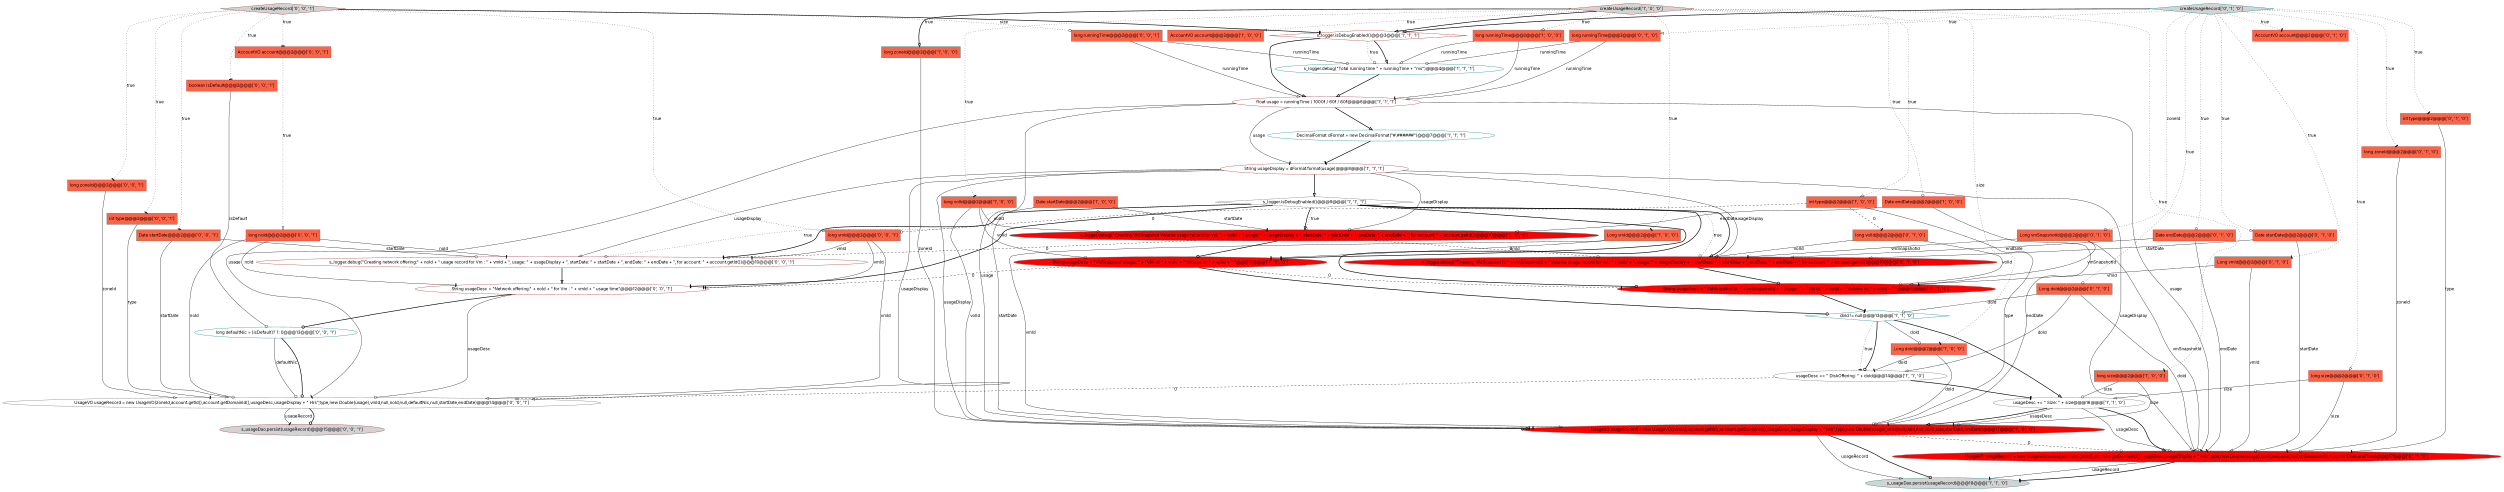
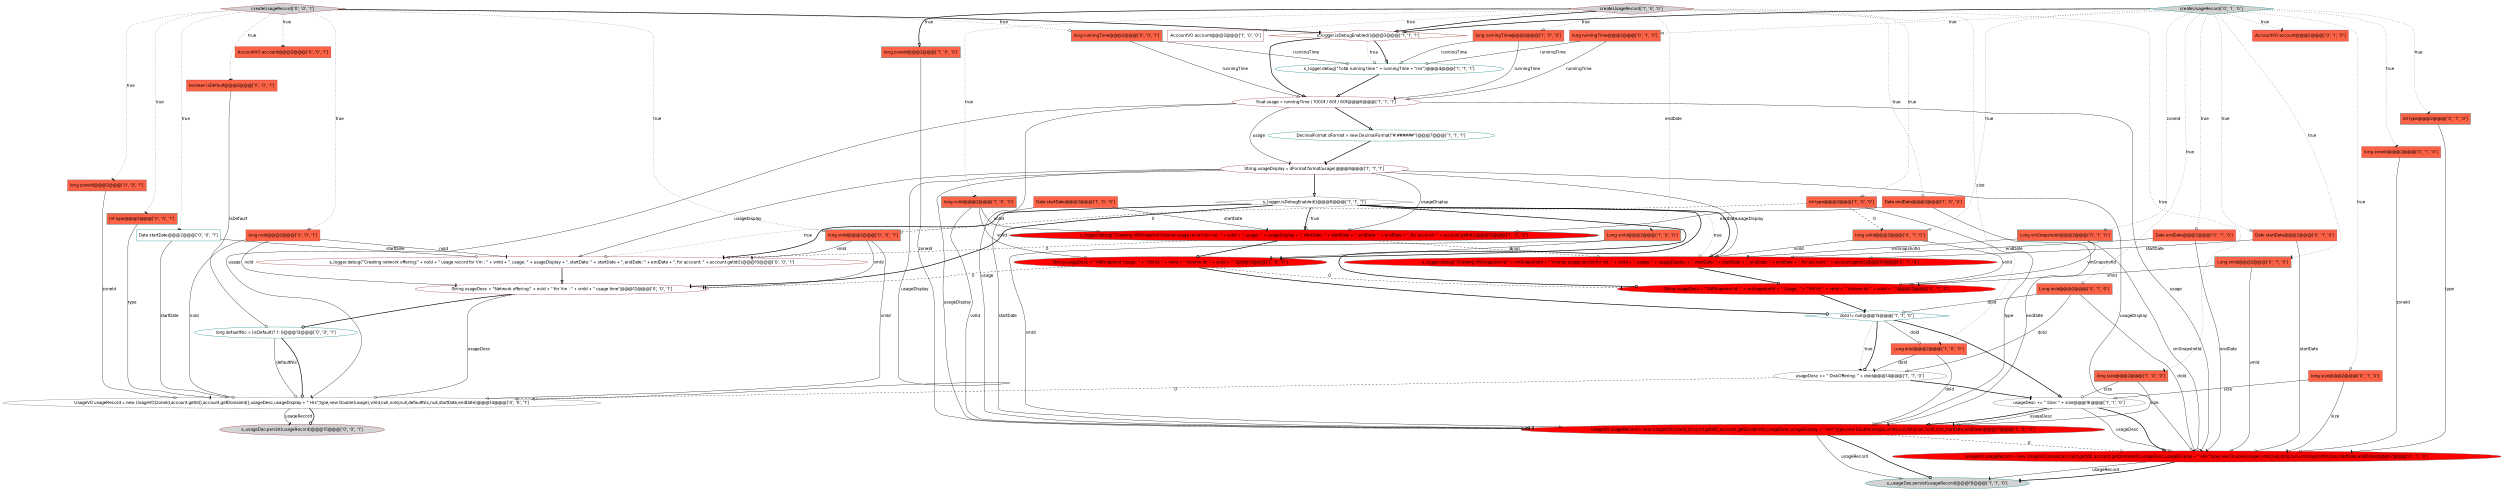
  digraph {
    fontname=Inter
    node [color=brown fillcolor=tomato fontname=Inter shape=box style=filled]
    edge [arrowhead=tee fontname=Inter style=solid]
    n1 [color=teal label="long zoneId@@@2@@@['1', '0', '0']"]
    n2 [color=gray40 fillcolor=red label="UsageVO usageRecord = new UsageVO(zoneId,account.getId(),account.getDomainId(),usageDesc,usageDisplay + \" Hrs\",type,new Double(usage),vmId,null,doId,null,volId,size,startDate,endDate)@@@17@@@['1', '0', '0']" shape=ellipse]
    n3 [color=gray40 fillcolor=red label="UsageVO usageRecord = new UsageVO(zoneId,account.getId(),account.getDomainId(),usageDesc,usageDisplay + \" Hrs\",type,new Double(usage),vmId,null,doId,null,vmSnapshotId,size,startDate,endDate)@@@17@@@['0', '1', '0']" shape=ellipse]
    n4 [color=teal fillcolor=lightgray label="s_usageDao.persist(usageRecord)@@@18@@@['1', '1', '0']" shape=ellipse]
    n5 [color=teal label="long vmId@@@2@@@['0', '0', '1']"]
    n6 [fillcolor=white label="String usageDesc = \"Network offering:\" + noId + \" for Vm : \" + vmId + \" usage time\"@@@12@@@['0', '0', '1']" shape=ellipse]
    n7 [color=gray40 fillcolor=white label="UsageVO usageRecord = new UsageVO(zoneId,account.getId(),account.getDomainId(),usageDesc,usageDisplay + \" Hrs\",type,new Double(usage),vmId,null,noId,null,defaultNic,null,startDate,endDate)@@@14@@@['0', '0', '1']" shape=ellipse]
    n8 [fillcolor=white label="s_logger.debug(\"Creating network offering:\" + noId + \" usage record for Vm : \" + vmId + \", usage: \" + usageDisplay + \", startDate: \" + startDate + \", endDate: \" + endDate + \", for account: \" + account.getId())@@@10@@@['0', '0', '1']" shape=ellipse]
    n9 [color=teal fillcolor=white label="long defaultNic = (isDefault)? 1: 0@@@13@@@['0', '0', '1']" shape=ellipse]
    n10 [fillcolor=lightgray label="s_usageDao.persist(usageRecord)@@@15@@@['0', '0', '1']" shape=ellipse]
    n11 [color=teal fillcolor=white label="doId != null@@@13@@@['1', '1', '0']" shape=diamond]
    n12 [color=gray40 fillcolor=white label="usageDesc += \" DiskOffering: \" + doId@@@14@@@['1', '1', '0']" shape=ellipse]
    n13 [color=gray40 fillcolor=white label="usageDesc += \" Size: \" + size@@@16@@@['1', '1', '0']" shape=ellipse]
    n14 [label="Long doId@@@2@@@['1', '0', '0']"]
    n15 [label="AccountVO account@@@2@@@['0', '0', '1']"]
    n16 [color=teal fillcolor=white label="s_logger.debug(\"Total running time \" + runningTime + \"ms\")@@@4@@@['1', '1', '1']" shape=ellipse]
    n17 [fillcolor=white label="float usage = runningTime / 1000f / 60f / 60f@@@6@@@['1', '1', '1']" shape=ellipse]
    n18 [color=teal fillcolor=white label="DecimalFormat dFormat = new DecimalFormat(\"#.######\")@@@7@@@['1', '1', '1']" shape=ellipse]
    n19 [fillcolor=white label="String usageDisplay = dFormat.format(usage)@@@8@@@['1', '1', '1']" shape=ellipse]
    n20 [fillcolor=red label="String usageDesc = \"VMSnapshot Id: \" + vmSnapshotId + \" Usage: \" + \"VM Id: \" + vmId + \" Volume Id: \" + volId + \" \"@@@12@@@['0', '1', '0']" shape=ellipse]
    n21 [label="Date startDate@@@2@@@['1', '0', '0']"]
    n22 [color=teal fillcolor=red label="s_logger.debug(\"Creating VMSnapshot Volume usage record for vol: \" + volId + \", usage: \" + usageDisplay + \", startDate: \" + startDate + \", endDate: \" + endDate + \", for account: \" + account.getId())@@@10@@@['1', '0', '0']" shape=ellipse]
    n23 [color=gray40 fillcolor=red label="s_logger.debug(\"Creating VMSnapshot Id:\" + vmSnapshotId + \" Volume usage record for vol: \" + volId + \", usage: \" + usageDisplay + \", startDate: \" + startDate + \", endDate: \" + endDate + \", for account: \" + account.getId())@@@10@@@['0', '1', '0']" shape=ellipse]
    n24 [color=gray40 fillcolor=red label="String usageDesc = \"VMSnapshot Usage: \" + \"VM Id: \" + vmId + \" Volume Id: \" + volId + \" \"@@@12@@@['1', '0', '0']" shape=ellipse]
    n25 [color=teal label="long runningTime@@@2@@@['0', '0', '1']"]
    n26 [color=gray40 label="long runningTime@@@2@@@['0', '1', '0']"]
    n27 [color=teal label="long size@@@2@@@['1', '0', '0']"]
    n28 [label="long noId@@@2@@@['0', '0', '1']"]
    n29 [color=teal label="Long vmId@@@2@@@['1', '0', '0']"]
    n30 [color=gray40 fillcolor=white label="s_logger.isDebugEnabled()@@@9@@@['1', '1', '1']" shape=diamond]
    n31 [color=teal label="long volId@@@2@@@['0', '1', '0']"]
    n32 [color=gray40 label="long runningTime@@@2@@@['1', '0', '0']"]
    n33 [label="AccountVO account@@@2@@@['0', '1', '0']"]
    n34 [color=teal label="int type@@@2@@@['0', '1', '0']"]
    n35 [label="Date endDate@@@2@@@['0', '1', '0']"]
    n36 [color=gray40 label="long zoneId@@@2@@@['0', '0', '1']"]
    n37 [color=gray40 label="Long doId@@@2@@@['0', '1', '0']"]
    n38 [color=gray40 label="int type@@@2@@@['1', '0', '0']"]
    n39 [fillcolor=white label="s_logger.isDebugEnabled()@@@3@@@['1', '1', '1']" shape=diamond]
    n40 [color=teal label="Long vmId@@@2@@@['0', '1', '0']"]
    n41 [fillcolor=lightgray label="createUsageRecord['1', '0', '0']" shape=diamond]
    n42 [label="Date endDate@@@2@@@['1', '0', '0']"]
-   n43 [label="AccountVO account@@@2@@@['1', '0', '0']"]
+   n43 [fillcolor=white label="AccountVO account@@@2@@@['1', '0', '0']"]
    n44 [color=teal label="long volId@@@2@@@['1', '0', '0']"]
    n45 [label="Date startDate@@@2@@@['0', '1', '0']"]
    n46 [color=teal label="int type@@@2@@@['0', '0', '1']"]
    n47 [label="long size@@@2@@@['0', '1', '0']"]
    n48 [color=teal fillcolor=lightgray label="createUsageRecord['0', '1', '0']" shape=diamond]
    n49 [color=teal label="Long vmSnapshotId@@@2@@@['0', '1', '0']"]
    n50 [label="long zoneId@@@2@@@['0', '1', '0']"]
    n51 [label="boolean isDefault@@@2@@@['0', '0', '1']"]
    n52 [fillcolor=lightgray label="createUsageRecord['0', '0', '1']" shape=diamond]
-   n53 [color=teal label="Date startDate@@@2@@@['0', '0', '1']"]
+   n53 [color=teal fillcolor=white label="Date startDate@@@2@@@['0', '0', '1']"]
    n1 -> n2 [arrowhead=odot label=zoneId]
    n2 -> n3 [arrowhead=odot label=0 style=dashed]
    n2 -> n4 [arrowhead=onormal label=usageRecord]
    n2 -> n4 [arrowhead=odot style=bold]
    n3 -> n4 [label=usageRecord]
    n3 -> n4 [style=bold]
    n5 -> n6 [label=vmId]
    n5 -> n7 [arrowhead=onormal label=vmId]
    n5 -> n8 [label=vmId]
    n6 -> n7 [arrowhead=odot label=usageDesc]
    n6 -> n9 [arrowhead=odot style=bold]
    n7 -> n10 [arrowhead=odot style=bold]
    n7 -> n10 [label=usageRecord]
    n8 -> n6 [arrowhead=onormal style=bold]
    n9 -> n7 [arrowhead=odot label=defaultNic]
    n9 -> n7 [arrowhead=odot style=bold]
    n11 -> n12 [label=true style=dotted]
    n11 -> n12 [arrowhead=odot style=bold]
    n11 -> n13 [arrowhead=onormal style=bold]
    n11 -> n14 [arrowhead=odot label=doId]
    n12 -> n7 [arrowhead=onormal label=0 style=dashed]
    n12 -> n13 [style=bold]
    n13 -> n2 [arrowhead=onormal style=bold]
    n13 -> n2 [label=usageDesc]
    n13 -> n3 [arrowhead=onormal style=bold]
    n13 -> n3 [arrowhead=onormal label=usageDesc]
    n14 -> n2 [arrowhead=odot label=doId]
    n14 -> n12 [label=doId]
    n16 -> n17 [arrowhead=onormal style=bold]
    n17 -> n2 [arrowhead=onormal label=usage]
    n17 -> n3 [label=usage]
    n17 -> n7 [label=usage]
    n17 -> n18 [arrowhead=onormal style=bold]
    n17 -> n19 [label=usage]
    n18 -> n19 [style=bold]
    n19 -> n2 [arrowhead=odot label=usageDisplay]
    n19 -> n3 [arrowhead=onormal label=usageDisplay]
    n19 -> n7 [arrowhead=onormal label=usageDisplay]
    n19 -> n8 [arrowhead=onormal label=usageDisplay]
    n19 -> n22 [arrowhead=odot label=usageDisplay]
    n19 -> n23 [arrowhead=onormal label=usageDisplay]
    n19 -> n30 [arrowhead=onormal style=bold]
    n20 -> n11 [style=bold]
    n21 -> n2 [label=startDate]
    n21 -> n22 [label=startDate]
    n22 -> n8 [arrowhead=odot label=0 style=dashed]
    n22 -> n23 [arrowhead=odot label=0 style=dashed]
    n22 -> n24 [arrowhead=odot style=bold]
    n23 -> n20 [arrowhead=odot style=bold]
    n24 -> n6 [label=0 style=dashed]
    n24 -> n11 [arrowhead=odot style=bold]
    n24 -> n20 [label=0 style=dashed]
    n25 -> n16 [arrowhead=odot label=runningTime]
    n25 -> n17 [arrowhead=onormal label=runningTime]
    n26 -> n16 [arrowhead=odot label=runningTime]
    n26 -> n17 [arrowhead=onormal label=runningTime]
    n27 -> n2 [arrowhead=odot label=size]
    n27 -> n13 [arrowhead=odot label=size]
    n28 -> n6 [label=noId]
    n28 -> n7 [arrowhead=odot label=noId]
    n28 -> n8 [label=noId]
    n29 -> n2 [arrowhead=onormal label=vmId]
    n29 -> n24 [label=vmId]
    n30 -> n6 [style=bold]
    n30 -> n8 [arrowhead=odot label=true style=dotted]
    n30 -> n8 [style=bold]
    n30 -> n20 [arrowhead=odot style=bold]
    n30 -> n22 [arrowhead=odot label=true style=dotted]
    n30 -> n22 [arrowhead=onormal style=bold]
    n30 -> n23 [arrowhead=onormal style=bold]
    n30 -> n23 [arrowhead=odot label=true style=dotted]
    n30 -> n24 [style=bold]
    n31 -> n20 [arrowhead=odot label=volId]
    n31 -> n23 [arrowhead=onormal label=volId]
    n32 -> n16 [arrowhead=onormal label=runningTime]
    n32 -> n17 [label=runningTime]
    n34 -> n3 [label=type]
    n35 -> n3 [label=endDate]
    n35 -> n23 [arrowhead=onormal label=endDate]
    n36 -> n7 [arrowhead=onormal label=zoneId]
    n37 -> n3 [label=doId]
    n37 -> n11 [arrowhead=odot label=doId]
    n37 -> n12 [arrowhead=onormal label=doId]
    n38 -> n2 [arrowhead=odot label=type]
    n38 -> n5 [arrowhead=odot label=0 style=dashed]
    n38 -> n31 [label=0 style=dashed]
    n39 -> n16 [arrowhead=onormal style=bold]
    n39 -> n16 [arrowhead=odot label=true style=dotted]
    n39 -> n17 [arrowhead=onormal style=bold]
    n40 -> n3 [arrowhead=onormal label=vmId]
    n40 -> n20 [arrowhead=onormal label=vmId]
    n41 -> n1 [arrowhead=onormal label=true style=bold]
    n41 -> n14 [label=size style=dotted]
    n41 -> n27 [label=true style=dotted]
-   n41 -> n29 [label=true style=dotted]
+   n41 -> n29 [label=endDate style=dotted]
    n41 -> n32 [arrowhead=onormal label=true style=dotted]
    n41 -> n38 [arrowhead=onormal label=true style=dotted]
    n41 -> n39 [arrowhead=onormal style=bold]
    n41 -> n42 [arrowhead=odot label=true style=dotted]
    n41 -> n43 [arrowhead=onormal label=true style=dotted]
    n41 -> n44 [label=true style=dotted]
    n42 -> n2 [label=endDate]
    n42 -> n22 [arrowhead=onormal label=endDate]
    n44 -> n2 [label=volId]
    n44 -> n22 [arrowhead=onormal label=volId]
    n44 -> n24 [arrowhead=odot label=volId]
    n45 -> n3 [arrowhead=odot label=startDate]
    n45 -> n23 [arrowhead=onormal label=startDate]
    n46 -> n7 [label=type]
    n47 -> n3 [label=size]
    n47 -> n13 [arrowhead=onormal label=size]
    n48 -> n26 [arrowhead=onormal label=true style=dotted]
+   n48 -> n31 [arrowhead=onormal label=true style=dotted]
    n48 -> n33 [label=true style=dotted]
    n48 -> n34 [label=true style=dotted]
    n48 -> n35 [arrowhead=odot label=true style=dotted]
    n48 -> n37 [arrowhead=odot label=true style=dotted]
    n48 -> n39 [arrowhead=onormal style=bold]
    n48 -> n40 [label=true style=dotted]
    n48 -> n45 [arrowhead=onormal label=true style=dotted]
    n48 -> n47 [arrowhead=onormal label=true style=dotted]
    n48 -> n49 [arrowhead=odot label=zoneId style=dotted]
    n48 -> n50 [label=true style=dotted]
    n49 -> n3 [arrowhead=odot label=vmSnapshotId]
    n49 -> n20 [label=vmSnapshotId]
    n49 -> n23 [label=vmSnapshotId]
    n50 -> n3 [arrowhead=odot label=zoneId]
    n51 -> n9 [arrowhead=odot label=isDefault]
    n52 -> n5 [arrowhead=onormal label=true style=dotted]
    n52 -> n15 [label=true style=dotted]
-   n52 -> n25 [arrowhead=odot label=size style=dotted]
-   n15 -> n28 [arrowhead=onormal label=true style=dotted]
+   n52 -> n25 [arrowhead=odot label=true style=dotted]
+   n52 -> n28 [arrowhead=onormal label=true style=dotted]
    n52 -> n36 [label=true style=dotted]
    n52 -> n39 [style=bold]
    n52 -> n46 [label=true style=dotted]
    n52 -> n51 [label=true style=dotted]
    n52 -> n53 [label=true style=dotted]
    n53 -> n7 [arrowhead=onormal label=startDate]
    n53 -> n8 [arrowhead=odot label=startDate]
  }
